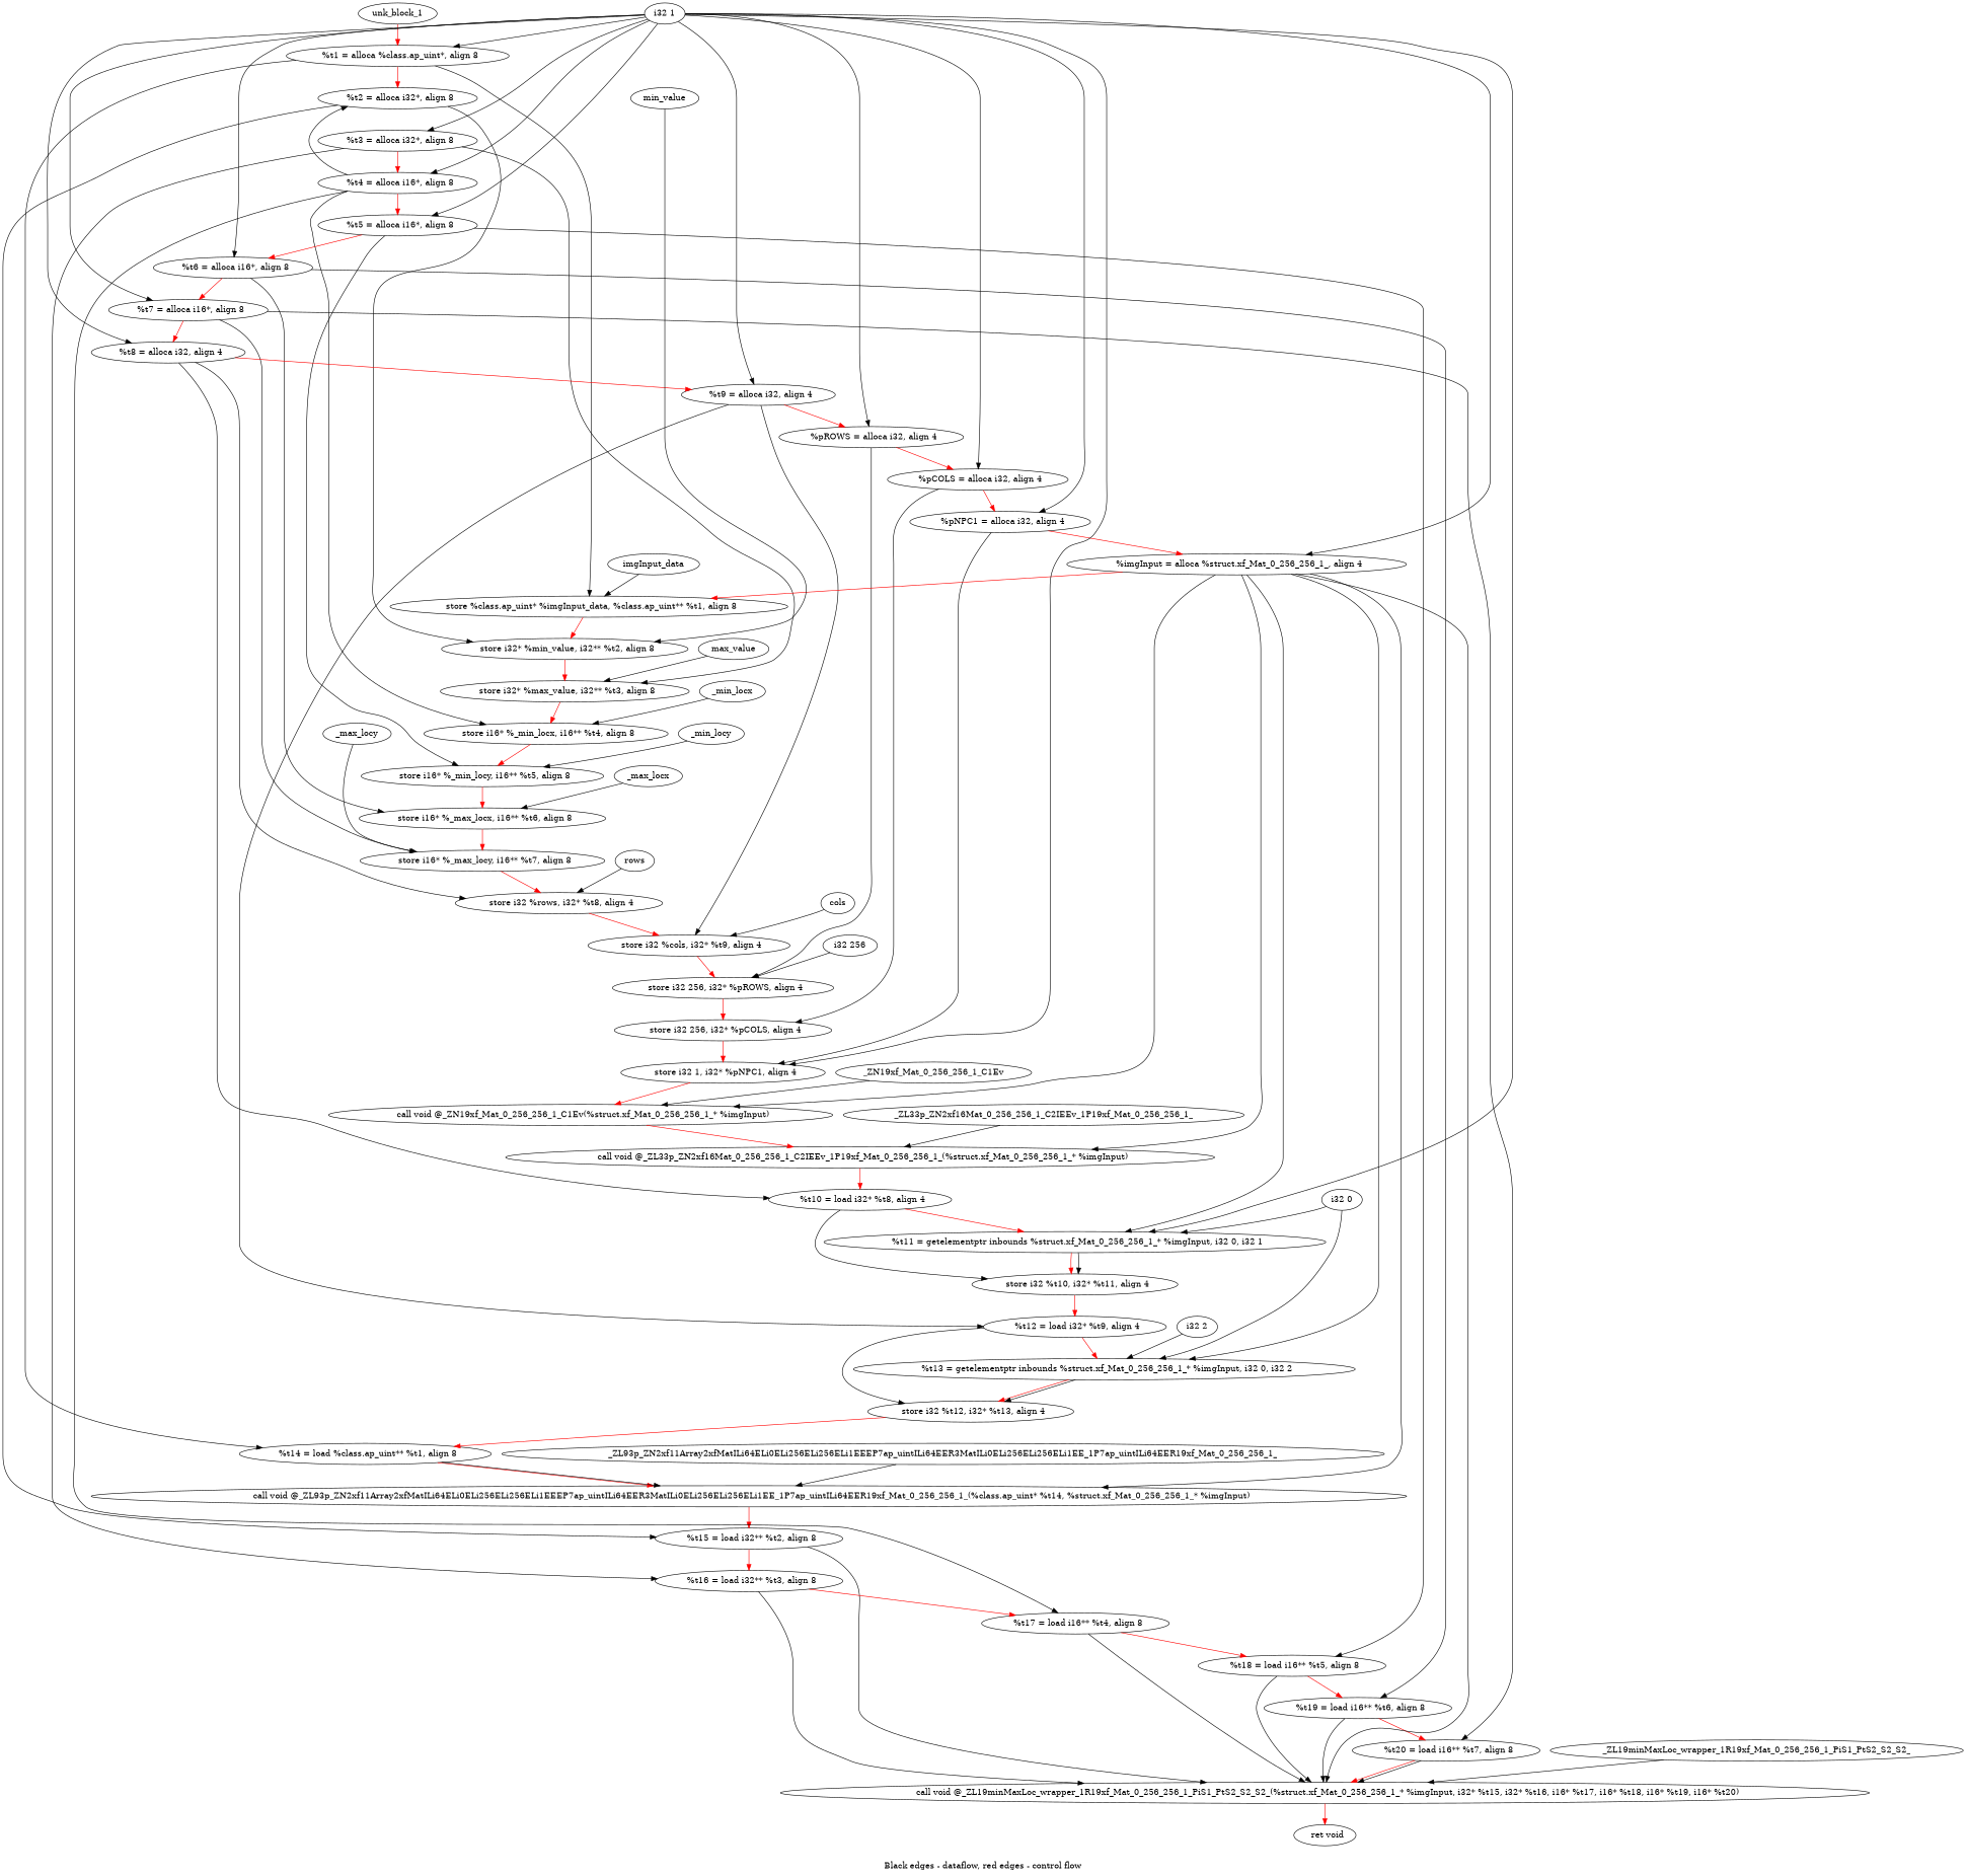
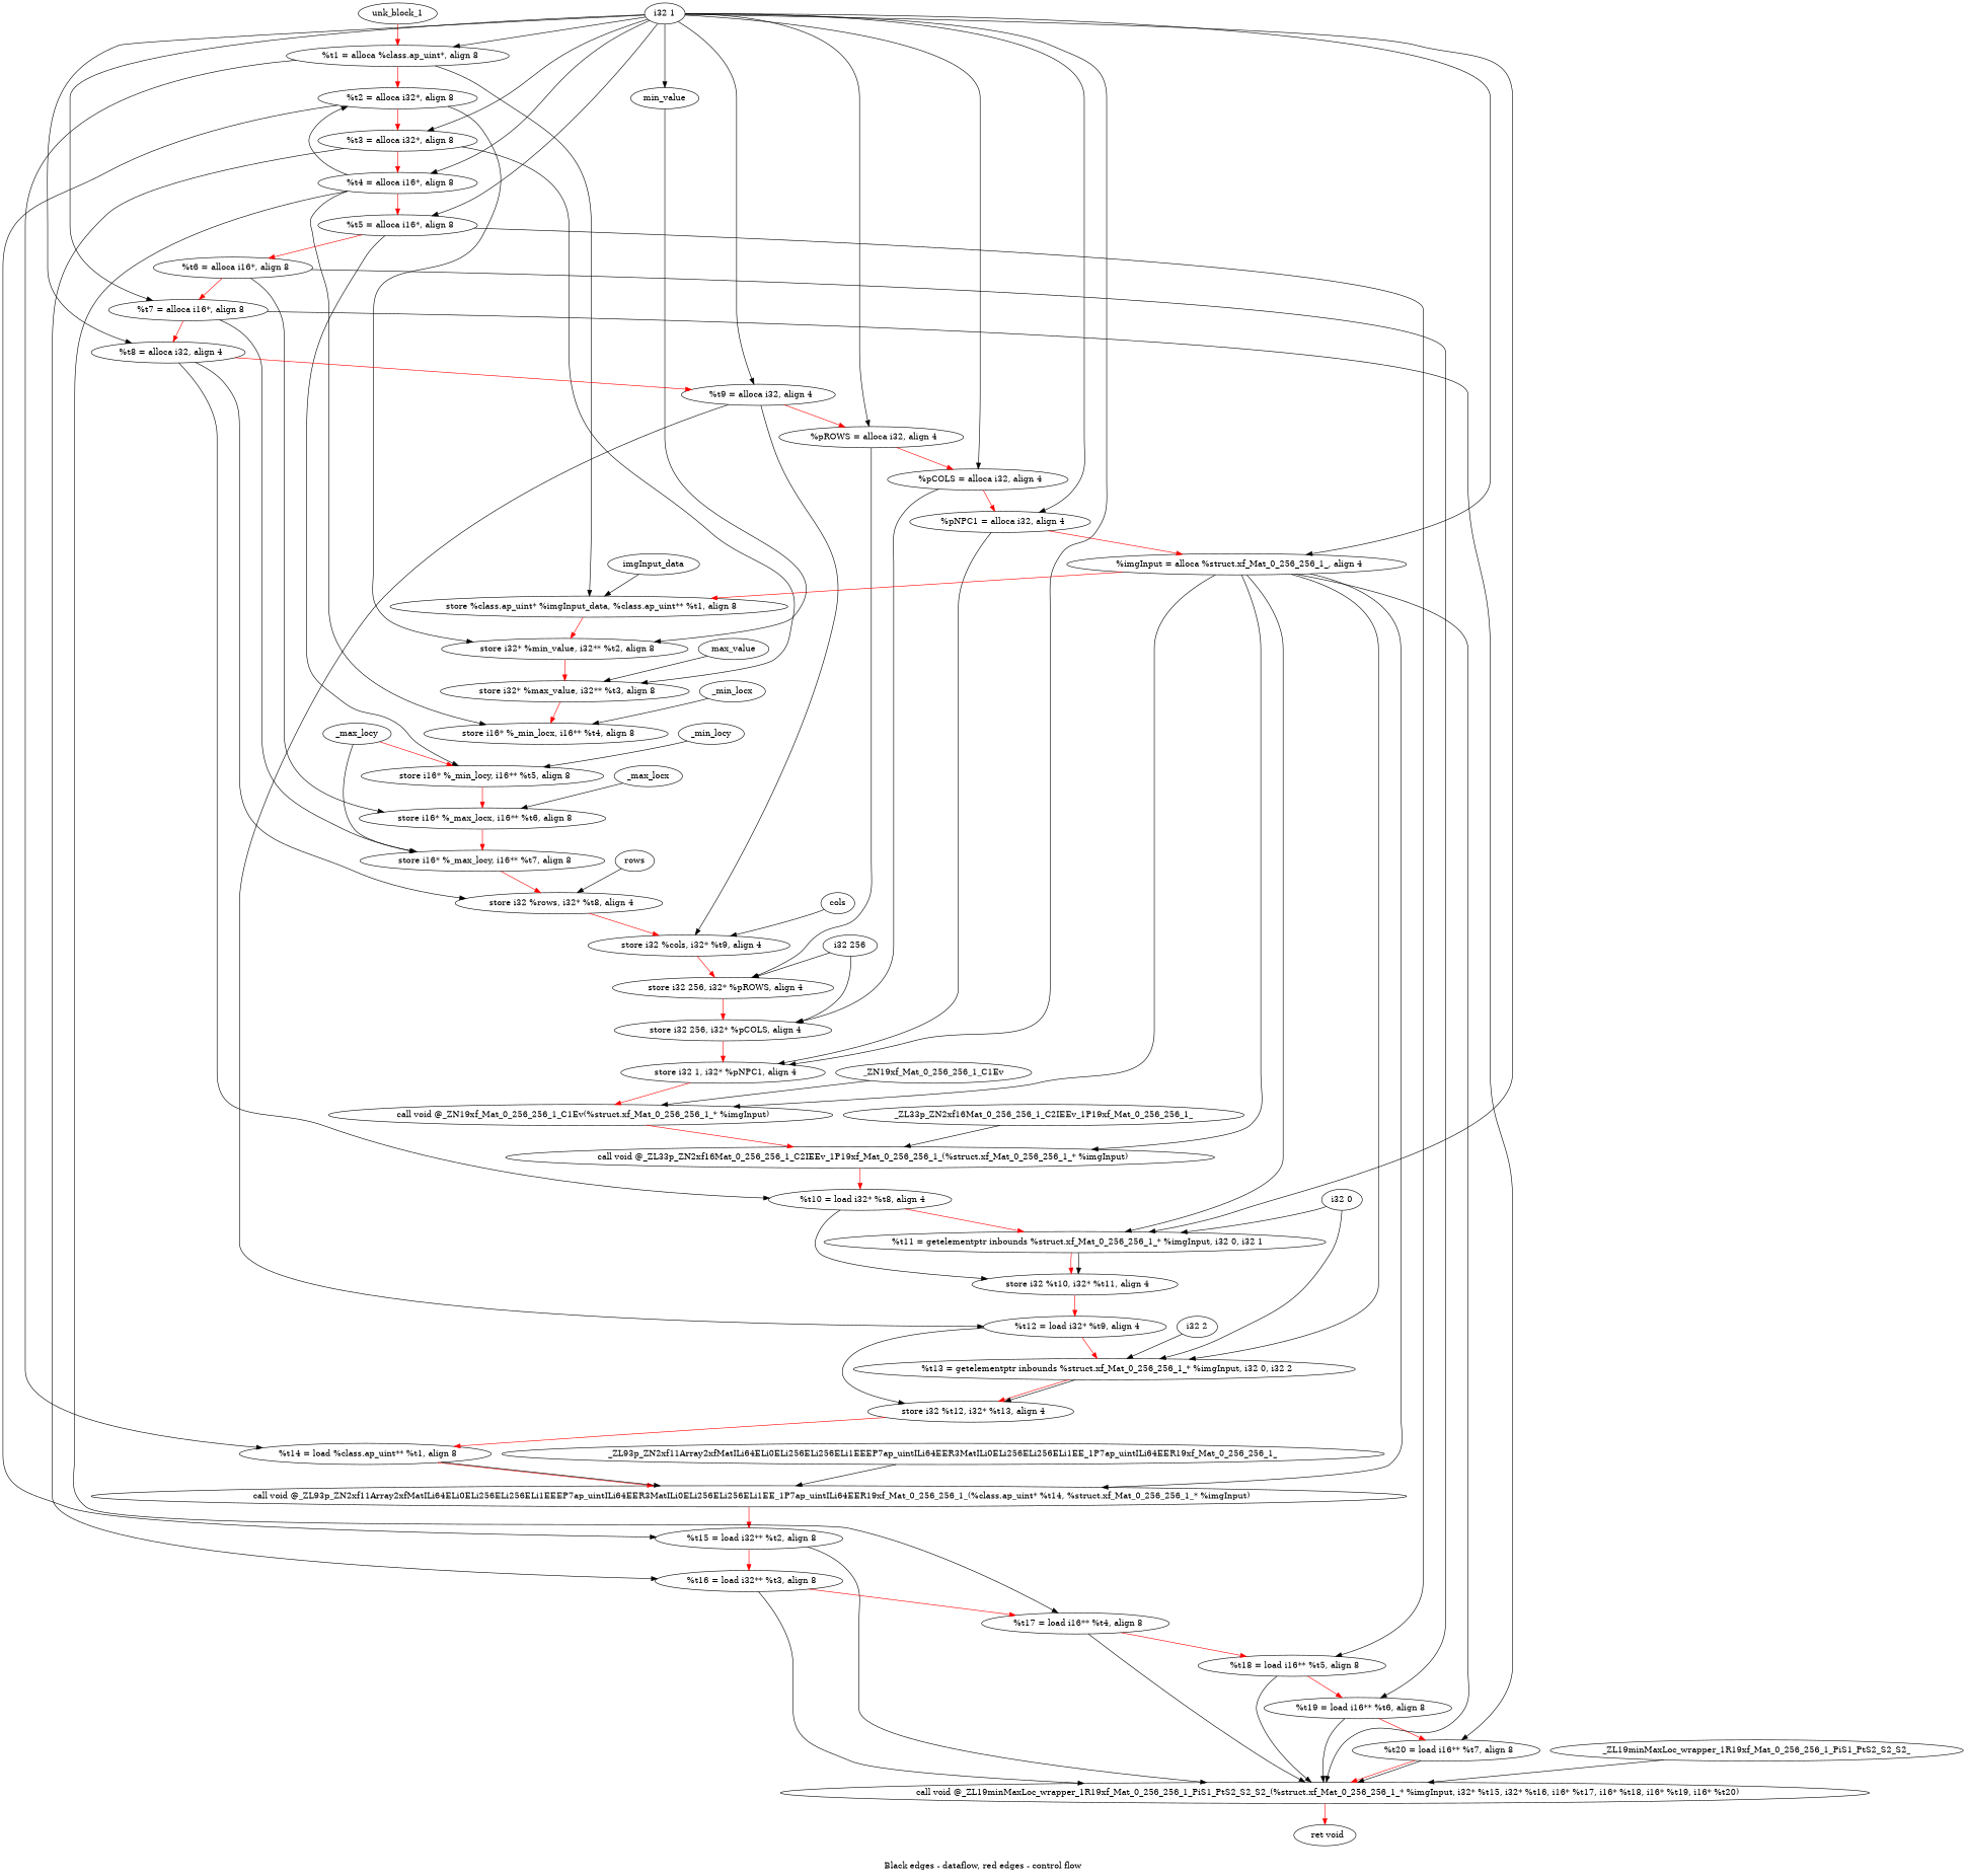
  digraph {
    compound=true
    label="Black edges - dataflow, red edges - control flow"
    n1 [label="  %t1 = alloca %class.ap_uint*, align 8"]
    n2 [label="  %t2 = alloca i32*, align 8"]
    n3 [label="  store %class.ap_uint* %imgInput_data, %class.ap_uint** %t1, align 8"]
    n4 [label="  %t14 = load %class.ap_uint** %t1, align 8"]
    n5 [label="  %t3 = alloca i32*, align 8"]
    n6 [label="  store i32* %min_value, i32** %t2, align 8"]
    n7 [label="  %t15 = load i32** %t2, align 8"]
    n8 [label="  call void @_ZL93p_ZN2xf11Array2xfMatILi64ELi0ELi256ELi256ELi1EEEP7ap_uintILi64EER3MatILi0ELi256ELi256ELi1EE_1P7ap_uintILi64EER19xf_Mat_0_256_256_1_(%class.ap_uint* %t14, %struct.xf_Mat_0_256_256_1_* %imgInput)"]
    n9 [label="  %t4 = alloca i16*, align 8"]
    n10 [label="  store i32* %max_value, i32** %t3, align 8"]
    n11 [label="  %t16 = load i32** %t3, align 8"]
    n12 [label="  call void @_ZL19minMaxLoc_wrapper_1R19xf_Mat_0_256_256_1_PiS1_PtS2_S2_S2_(%struct.xf_Mat_0_256_256_1_* %imgInput, i32* %t15, i32* %t16, i16* %t17, i16* %t18, i16* %t19, i16* %t20)"]
    n13 [label="  %t5 = alloca i16*, align 8"]
    n14 [label="  store i16* %_min_locx, i16** %t4, align 8"]
    n15 [label="  %t17 = load i16** %t4, align 8"]
    n16 [label="  %t6 = alloca i16*, align 8"]
    n17 [label="  store i16* %_min_locy, i16** %t5, align 8"]
    n18 [label="  %t18 = load i16** %t5, align 8"]
    n19 [label="  %t7 = alloca i16*, align 8"]
    n20 [label="  store i16* %_max_locx, i16** %t6, align 8"]
    n21 [label="  %t19 = load i16** %t6, align 8"]
    n22 [label="  %t8 = alloca i32, align 4"]
    n23 [label="  store i16* %_max_locy, i16** %t7, align 8"]
    n24 [label="  %t20 = load i16** %t7, align 8"]
    n25 [label="  %t9 = alloca i32, align 4"]
    n26 [label="  store i32 %rows, i32* %t8, align 4"]
    n27 [label="  %t10 = load i32* %t8, align 4"]
    n28 [label="  %pROWS = alloca i32, align 4"]
    n29 [label="  store i32 %cols, i32* %t9, align 4"]
    n30 [label="  %t12 = load i32* %t9, align 4"]
    n31 [label="  %t11 = getelementptr inbounds %struct.xf_Mat_0_256_256_1_* %imgInput, i32 0, i32 1"]
    n32 [label="  store i32 %t10, i32* %t11, align 4"]
    n33 [label="  %pCOLS = alloca i32, align 4"]
    n34 [label="  store i32 256, i32* %pROWS, align 4"]
    n35 [label="  %t13 = getelementptr inbounds %struct.xf_Mat_0_256_256_1_* %imgInput, i32 0, i32 2"]
    n36 [label="  store i32 %t12, i32* %t13, align 4"]
    n37 [label="  %pNPC1 = alloca i32, align 4"]
    n38 [label="  store i32 256, i32* %pCOLS, align 4"]
    n39 [label="  %imgInput = alloca %struct.xf_Mat_0_256_256_1_, align 4"]
    n40 [label="  store i32 1, i32* %pNPC1, align 4"]
    n41 [label="  call void @_ZN19xf_Mat_0_256_256_1_C1Ev(%struct.xf_Mat_0_256_256_1_* %imgInput)"]
    n42 [label="  call void @_ZL33p_ZN2xf16Mat_0_256_256_1_C2IEEv_1P19xf_Mat_0_256_256_1_(%struct.xf_Mat_0_256_256_1_* %imgInput)"]
    n43 [label="  ret void"]
    unk_block_1
    "i32 1"
    imgInput_data
    min_value
    max_value
    _min_locx
    _min_locy
    _max_locx
    _max_locy
    rows
    cols
    "i32 256"
    _ZN19xf_Mat_0_256_256_1_C1Ev
    _ZL33p_ZN2xf16Mat_0_256_256_1_C2IEEv_1P19xf_Mat_0_256_256_1_
    "i32 0"
    "i32 2"
    _ZL93p_ZN2xf11Array2xfMatILi64ELi0ELi256ELi256ELi1EEEP7ap_uintILi64EER3MatILi0ELi256ELi256ELi1EE_1P7ap_uintILi64EER19xf_Mat_0_256_256_1_
    _ZL19minMaxLoc_wrapper_1R19xf_Mat_0_256_256_1_PiS1_PtS2_S2_S2_
    n1 -> n2 [color=red weight=2]
    n1 -> n3
    n1 -> n4
+   n2 -> n5 [color=red weight=2]
    n2 -> n6
    n2 -> n7
    n3 -> n6 [color=red weight=2]
    n4 -> n8 [color=red weight=2]
    n4 -> n8
    n5 -> n9 [color=red weight=2]
    n5 -> n10
    n5 -> n11
    n6 -> n10 [color=red weight=2]
    n7 -> n11 [color=red weight=2]
    n7 -> n12
    n8 -> n7 [color=red weight=2]
    n9 -> n2
    n9 -> n13 [color=red weight=2]
    n9 -> n14
    n9 -> n15
    n10 -> n14 [color=red weight=2]
    n11 -> n12
    n11 -> n15 [color=red weight=2]
    n12 -> n43 [color=red weight=2]
    n13 -> n16 [color=red weight=2]
    n13 -> n17
    n13 -> n18
-   n14 -> n17 [color=red weight=2]
+   _max_locy -> n17 [color=red weight=2]
    n15 -> n12
    n15 -> n18 [color=red weight=2]
    n16 -> n19 [color=red weight=2]
    n16 -> n20
    n16 -> n21
    n17 -> n20 [color=red weight=2]
    n18 -> n12
    n18 -> n21 [color=red weight=2]
    n19 -> n22 [color=red weight=2]
    n19 -> n23
    n19 -> n24
    n20 -> n23 [color=red weight=2]
    n21 -> n12
    n21 -> n24 [color=red weight=2]
    n22 -> n25 [color=red weight=2]
    n22 -> n26
    n22 -> n27
    n23 -> n26 [color=red weight=2]
    n24 -> n12 [color=red weight=2]
    n24 -> n12
    n25 -> n28 [color=red weight=2]
    n25 -> n29
    n25 -> n30
    n26 -> n29 [color=red weight=2]
    n27 -> n31 [color=red weight=2]
    n27 -> n32
    n28 -> n33 [color=red weight=2]
    n28 -> n34
    n29 -> n34 [color=red weight=2]
    n30 -> n35 [color=red weight=2]
    n30 -> n36
    n31 -> n32 [color=red weight=2]
    n31 -> n32
    n32 -> n30 [color=red weight=2]
    n33 -> n37 [color=red weight=2]
    n33 -> n38
    n34 -> n38 [color=red weight=2]
    n35 -> n36 [color=red weight=2]
    n35 -> n36
    n36 -> n4 [color=red weight=2]
    n37 -> n39 [color=red weight=2]
    n37 -> n40
    n38 -> n40 [color=red weight=2]
    n39 -> n3 [color=red weight=2]
    n39 -> n8
    n39 -> n12
    n39 -> n31
    n39 -> n35
    n39 -> n41
    n39 -> n42
    n40 -> n41 [color=red weight=2]
    n41 -> n42 [color=red weight=2]
    n42 -> n27 [color=red weight=2]
    unk_block_1 -> n1 [color=red]
    "i32 1" -> n1
    "i32 1" -> n5
    "i32 1" -> n9
    "i32 1" -> n13
-   "i32 1" -> n16
+   "i32 1" -> min_value
    "i32 1" -> n19
    "i32 1" -> n22
    "i32 1" -> n25
    "i32 1" -> n28
    "i32 1" -> n31
    "i32 1" -> n33
    "i32 1" -> n37
    "i32 1" -> n39
    "i32 1" -> n40
    imgInput_data -> n3
    min_value -> n6
    max_value -> n10
    _min_locx -> n14
    _min_locy -> n17
    _max_locx -> n20
    _max_locy -> n23
    rows -> n26
    cols -> n29
    "i32 256" -> n34
+   "i32 256" -> n38
    _ZN19xf_Mat_0_256_256_1_C1Ev -> n41
    _ZL33p_ZN2xf16Mat_0_256_256_1_C2IEEv_1P19xf_Mat_0_256_256_1_ -> n42
    "i32 0" -> n31
    "i32 0" -> n35
    "i32 2" -> n35
    _ZL93p_ZN2xf11Array2xfMatILi64ELi0ELi256ELi256ELi1EEEP7ap_uintILi64EER3MatILi0ELi256ELi256ELi1EE_1P7ap_uintILi64EER19xf_Mat_0_256_256_1_ -> n8
    _ZL19minMaxLoc_wrapper_1R19xf_Mat_0_256_256_1_PiS1_PtS2_S2_S2_ -> n12
  }
